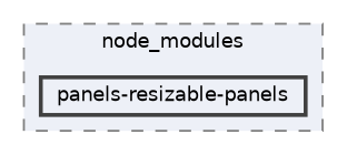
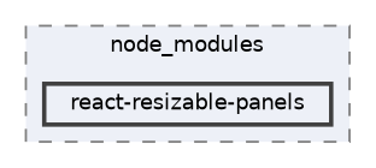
  digraph {
    compound=true
-   n1 [color=grey25 fillcolor="#edf0f7" fontname=Helvetica fontsize=10 height=0.2 label="panels-resizable-panels" shape=box style="filled,bold" width=0.4]
+   n1 [color=grey25 fillcolor="#edf0f7" fontname=Helvetica fontsize=10 height=0.2 label="react-resizable-panels" shape=box style="filled,bold" width=0.4]
    subgraph cluster_1 {
      bgcolor="#edf0f7"
      fontname=Helvetica
      fontsize=10
      label=node_modules
      pencolor=grey50
      style="filled,dashed"
      n1
    }
  }
